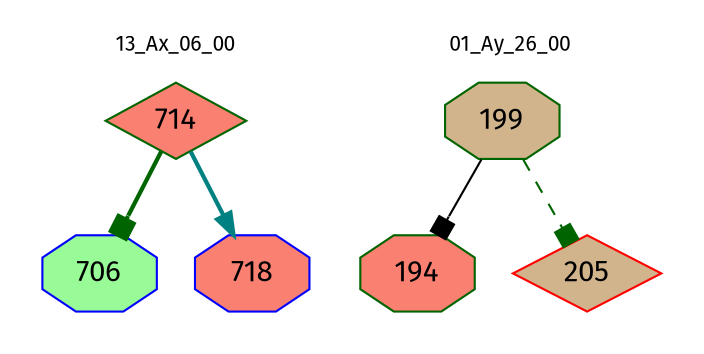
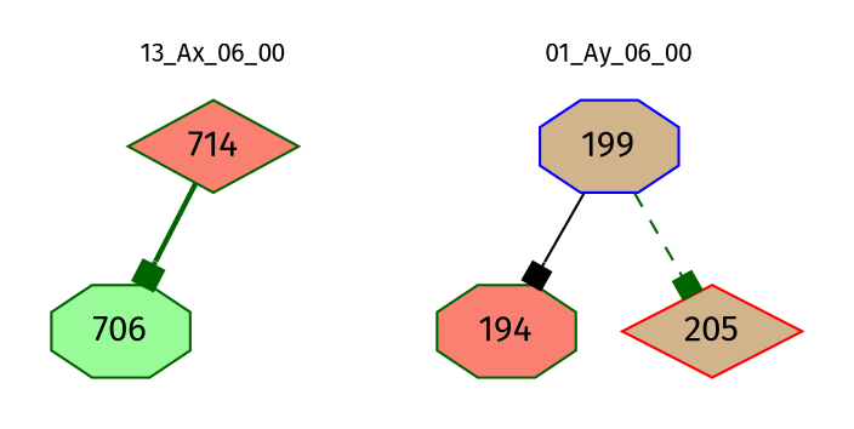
  digraph {
    fontname="Fira Sans"
    node [color=darkgreen fillcolor=salmon fontname="Fira Sans" shape=octagon style=filled]
    edge [arrowhead=box color=darkgreen fontname="Fira Sans" style=bold]
    n1 [label=714 shape=diamond]
-   n2 [color=blue fillcolor=palegreen label=706]
-   n3 [color=blue label=718]
-   n4 [fillcolor=tan label=199]
+   n2 [fillcolor=palegreen label=706]
+   n4 [color=blue fillcolor=tan label=199]
    n5 [label=194]
    n6 [color=red fillcolor=tan label=205 shape=diamond]
    subgraph cluster_1 {
      color=white
      fontsize=10
      label="13_Ax_06_00"
      n1
      n2
-     n3
    }
    subgraph cluster_2 {
      color=white
      fontsize=10
-     label="01_Ay_26_00"
+     label="01_Ay_06_00"
      n4
      n5
      n6
    }
    n1 -> n2
-   n1 -> n3 [arrowhead=normal color=teal]
    n4 -> n5 [color=black style=solid]
    n4 -> n6 [style=dashed]
  }
